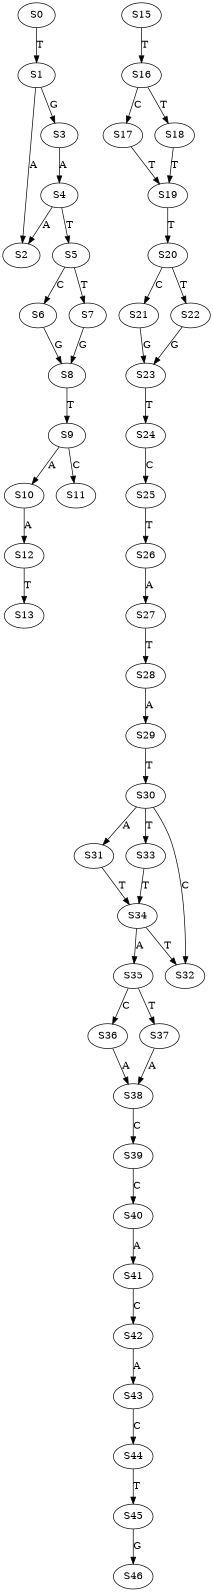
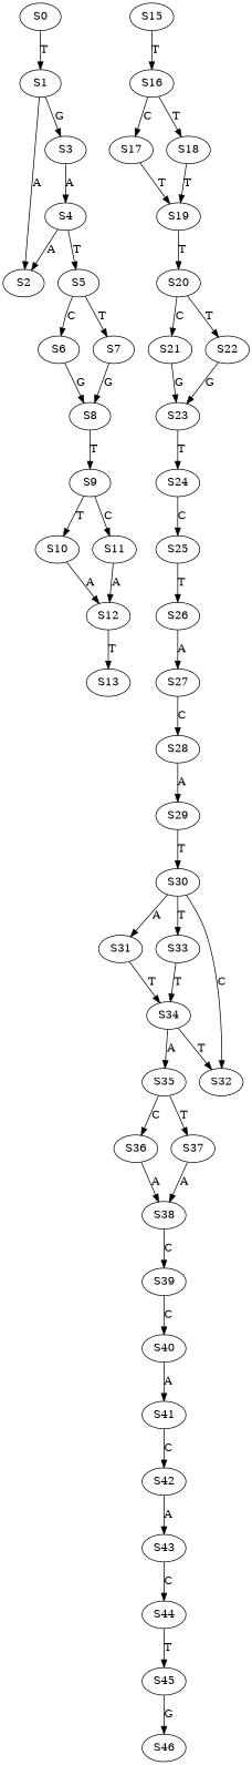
  strict digraph {
    S0
    S1
    S2
    S3
    S4
    S5
    S6
    S7
    S8
    S9
    S10
    S11
    S12
    S13
    S15
    S16
    S17
    S18
    S19
    S20
    S21
    S22
    S23
    S24
    S25
    S26
    S27
    S28
    S29
    S30
    S31
    S32
    S33
    S34
    S35
    S36
    S37
    S38
    S39
    S40
    S41
    S42
    S43
    S44
    S45
    S46
    S0 -> S1 [label=T]
    S1 -> S2 [label=A]
    S1 -> S3 [label=G]
    S3 -> S4 [label=A]
    S4 -> S2 [label=A]
    S4 -> S5 [label=T]
    S5 -> S6 [label=C]
    S5 -> S7 [label=T]
    S6 -> S8 [label=G]
    S7 -> S8 [label=G]
    S8 -> S9 [label=T]
-   S9 -> S10 [label=A]
+   S9 -> S10 [label=T]
    S9 -> S11 [label=C]
    S10 -> S12 [label=A]
+   S11 -> S12 [label=A]
    S12 -> S13 [label=T]
    S15 -> S16 [label=T]
    S16 -> S17 [label=C]
    S16 -> S18 [label=T]
    S17 -> S19 [label=T]
    S18 -> S19 [label=T]
    S19 -> S20 [label=T]
    S20 -> S21 [label=C]
    S20 -> S22 [label=T]
    S21 -> S23 [label=G]
    S22 -> S23 [label=G]
    S23 -> S24 [label=T]
    S24 -> S25 [label=C]
    S25 -> S26 [label=T]
    S26 -> S27 [label=A]
-   S27 -> S28 [label=T]
+   S27 -> S28 [label=C]
    S28 -> S29 [label=A]
    S29 -> S30 [label=T]
    S30 -> S31 [label=A]
    S30 -> S32 [label=C]
    S30 -> S33 [label=T]
    S31 -> S34 [label=T]
    S33 -> S34 [label=T]
    S34 -> S32 [label=T]
    S34 -> S35 [label=A]
    S35 -> S36 [label=C]
    S35 -> S37 [label=T]
    S36 -> S38 [label=A]
    S37 -> S38 [label=A]
    S38 -> S39 [label=C]
    S39 -> S40 [label=C]
    S40 -> S41 [label=A]
    S41 -> S42 [label=C]
    S42 -> S43 [label=A]
    S43 -> S44 [label=C]
    S44 -> S45 [label=T]
    S45 -> S46 [label=G]
  }
